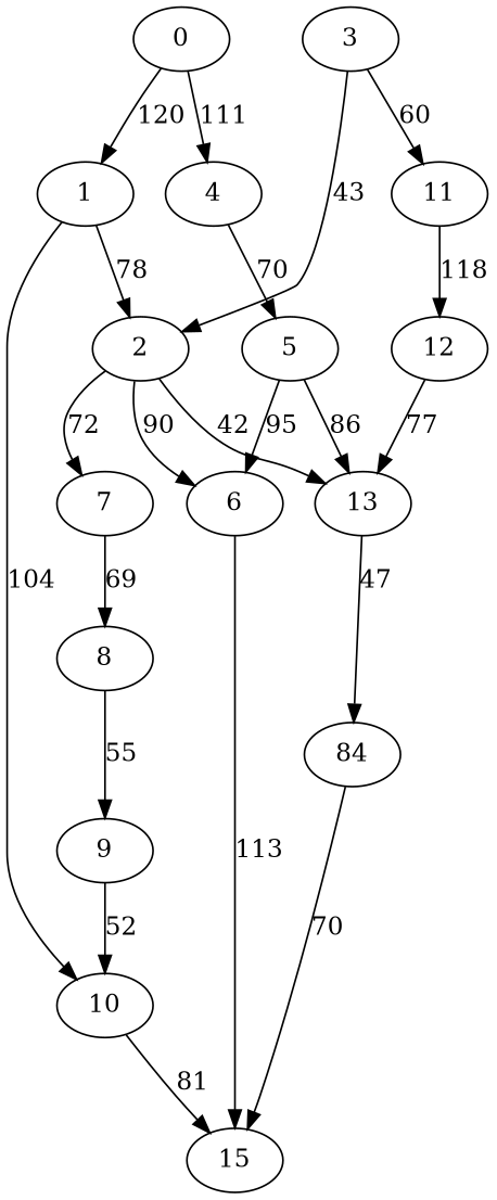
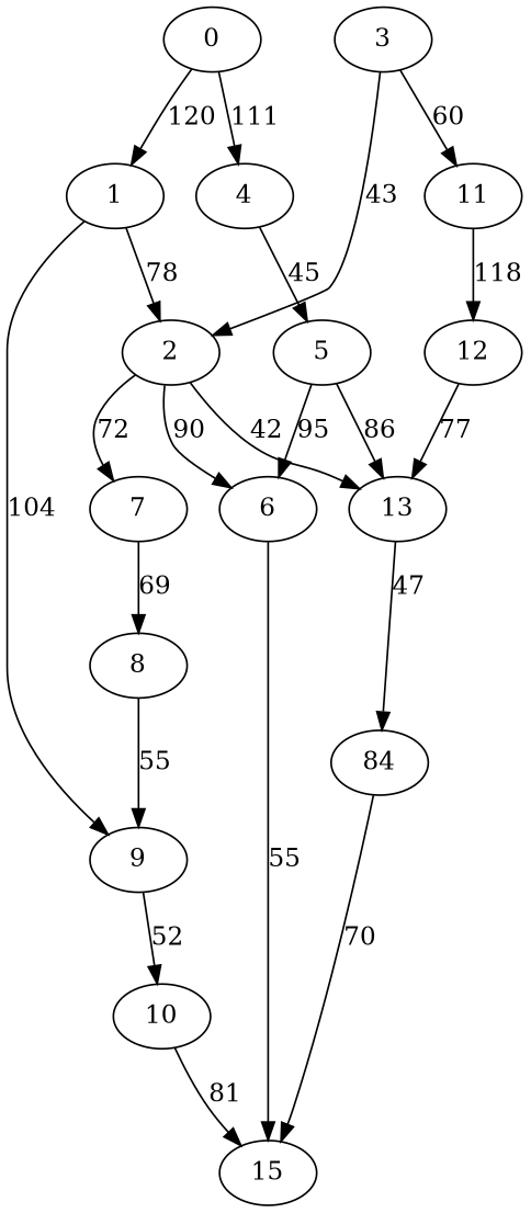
  digraph {
    0
    1
    4
    2
    9
    5
    6
    7
    13
    10
    3
    11
    15
    8
    n15 [label=84]
    12
    0 -> 1 [label=120]
    0 -> 4 [label=111]
    1 -> 2 [label=78]
-   1 -> 10 [label=104]
-   4 -> 5 [label=70]
+   1 -> 9 [label=104]
+   4 -> 5 [label=45]
    2 -> 6 [label=90]
    2 -> 7 [label=72]
    2 -> 13 [label=42]
    9 -> 10 [label=52]
    5 -> 6 [label=95]
    5 -> 13 [label=86]
-   6 -> 15 [label=113]
+   6 -> 15 [label=55]
    7 -> 8 [label=69]
    13 -> n15 [label=47]
    10 -> 15 [label=81]
    3 -> 2 [label=43]
    3 -> 11 [label=60]
    11 -> 12 [label=118]
    8 -> 9 [label=55]
    n15 -> 15 [label=70]
    12 -> 13 [label=77]
  }
